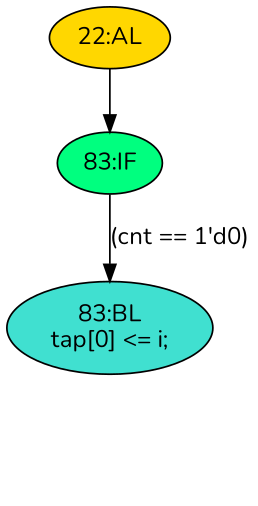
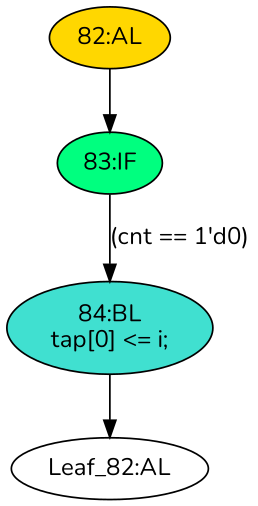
  strict digraph {
    fontname=Nunito
    node [fontname=Nunito statements="[]" style=filled]
    edge [cond="[]" fontname=Nunito lineno=None]
-   n1 [ast="<pyverilog.vparser.ast.Block object at 0x7fc74adec190>" fillcolor=turquoise label="83:BL\ntap[0] <= i;" statements="[<pyverilog.vparser.ast.NonblockingSubstitution object at 0x7fc74adec910>]" typ=Block]
+   n1 [ast="<pyverilog.vparser.ast.Block object at 0x7fc74adec190>" fillcolor=turquoise label="84:BL\ntap[0] <= i;" statements="[<pyverilog.vparser.ast.NonblockingSubstitution object at 0x7fc74adec910>]" typ=Block]
+   n2 [def_var="['tap']" label="Leaf_82:AL" statements="" style=""]
    n3 [ast="<pyverilog.vparser.ast.IfStatement object at 0x7fc74ab6ec50>" fillcolor=springgreen label="83:IF" typ=IfStatement]
-   n4 [ast="<pyverilog.vparser.ast.Always object at 0x7fc74ab6edd0>" clk_sens=True fillcolor=gold label="22:AL" sens="['clk']" typ=Always use_var="['i', 'cnt']"]
+   n4 [ast="<pyverilog.vparser.ast.Always object at 0x7fc74ab6edd0>" clk_sens=True fillcolor=gold label="82:AL" sens="['clk']" typ=Always use_var="['i', 'cnt']"]
+   n1 -> n2
    n3 -> n1 [cond="['cnt']" label="(cnt == 1'd0)" lineno=83]
    n4 -> n3
  }
